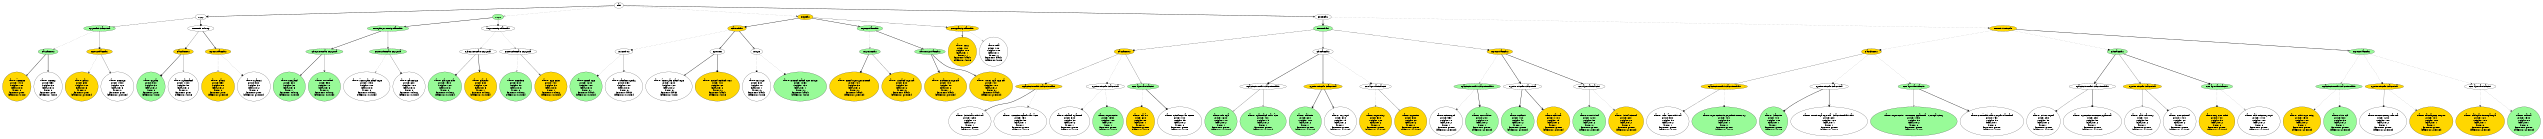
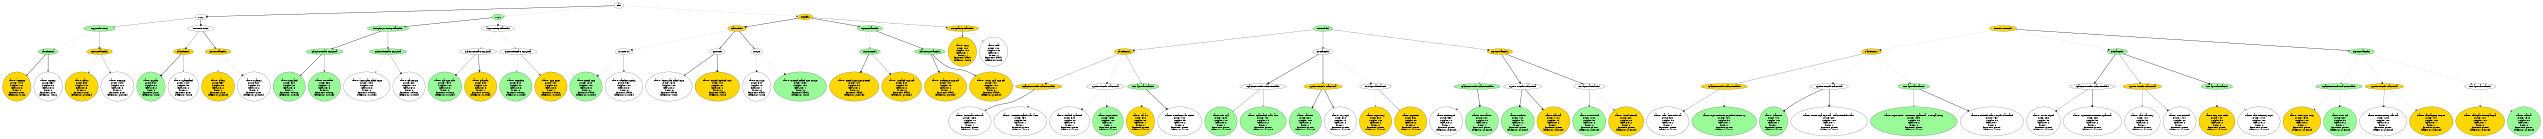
  digraph {
    node [fillcolor=white style=filled]
    edge [arrowhead=box style=dotted]
    n1 [label="Чай"]
    n2 [label="Пуэр"]
    n3 [fillcolor=palegreen label="Улун"]
    n4 [fillcolor=gold label="Черный"]
-   n5 [label="Зеленый"]
-   n6 [fillcolor=palegreen label="Крупный жасмина"]
-   n7 [label="Мелкий oolong"]
+   n6 [fillcolor=palegreen label="Крупный лист"]
+   n7 [label="Мелкий лист"]
    n8 [fillcolor=palegreen label="Полуферментированный"]
    n9 [label="Ферментированный"]
    n10 [fillcolor=gold label="Байховый"]
    n11 [fillcolor=palegreen label="Прессованный"]
    n12 [fillcolor=gold label="Экстрагированный"]
    n13 [fillcolor=palegreen label="Почковый"]
    n14 [fillcolor=gold label="Почки и листья"]
    n15 [fillcolor=palegreen label="Рассыпной"]
    n16 [fillcolor=gold label="Прессованный"]
    n17 [fillcolor=gold label="Рассыпной"]
    n18 [fillcolor=gold label="Прессованный"]
    n19 [fillcolor=gold label="\nname: Фэнцин\nprice: 1400\nweight: 100\nleafSize: 3\narom: 0\nferment: puer\nleafForm: loose"]
    n20 [label="\nname: Мэнку\nprice: 550\nweight: 30\nleafSize: 3\narom: 0\nferment: puer\nleafForm: loose"]
    n21 [fillcolor=gold label="\nname: Дали\nprice: 690\nweight: 100\nleafSize: 3\narom: 0\nferment: puer\nleafForm: pressed"]
    n22 [label="\nname: Тенчун\nprice: 1900\nweight: 120\nleafSize: 3\narom: 0\nferment: puer\nleafForm: pressed"]
    n23 [fillcolor=palegreen label="\nname: Булан\nprice: 900\nweight: 30\nleafSize: 2\narom: 0\nferment: puer\nleafForm: loose"]
    n24 [label="\nname: ГуанНань\nprice: 1000\nweight: 90\nleafSize: 2\narom: 0\nferment: puer\nleafForm: loose"]
    n25 [fillcolor=gold label="\nname: ДаЛи\nprice: 550\nweight: 80\nleafSize: 2\narom: 0\nferment: puer\nleafForm: pressed"]
    n26 [label="\nname: ГуанСи\nprice: 500\nweight: 30\nleafSize: 2\narom: 0\nferment: puer\nleafForm: pressed"]
    n27 [fillcolor=palegreen label="Сферическая скрутка"]
    n28 [fillcolor=palegreen label="Естественная скрутка"]
    n29 [label="Сферическая скрутка"]
    n30 [label="Естественная скрутка"]
    n31 [fillcolor=palegreen label="\nname: ТеГуань\nprice: 800\nweight: 30\nleafSize: 3\narom: 1\nferment: oolong\nleafForm: twisted"]
    n32 [fillcolor=palegreen label="\nname: Алишань\nprice: 950\nweight: 70\nleafSize: 3\narom: 0\nferment: oolong\nleafForm: twisted"]
    n33 [label="\nname: Фэн Хуан Дань Цун\nprice: 1450\nweight: 100\nleafSize: 3\narom: 0\nferment: oolong\nleafForm: twisted"]
    n34 [label="\nname: БаоДжун\nprice: 600\nweight: 100\nleafSize: 3\narom: 0\nferment: oolong\nleafForm: twisted"]
    n35 [fillcolor=palegreen label="\nname: Да Хун Пао\nprice: 1900\nweight: 120\nleafSize: 3\narom: 0\nferment: oolong\nleafForm: twisted"]
    n36 [fillcolor=gold label="\nname: БайХао\nprice: 880\nweight: 120\nleafSize: 3\narom: 1\nferment: oolong\nleafForm: twisted"]
    n37 [fillcolor=palegreen label="\nname: Пэнфен\nprice: 800\nweight: 50\nleafSize: 3\narom: 0\nferment: oolong\nleafForm: twisted"]
    n38 [fillcolor=gold label="\nname: Дун Дин\nprice: 400\nweight: 30\nleafSize: 3\narom: 1\nferment: oolong\nleafForm: twisted"]
    n39 [label="Листовой"]
    n40 [label="Брокен"]
    n41 [label="Чжун"]
    n42 [fillcolor=palegreen label="Кирпичный"]
    n43 [fillcolor=palegreen label="Таблетированный"]
    n44 [fillcolor=gold label="\nname: Тесс\nprice: 100\nweight: 100\nleafSize: 1\narom: 1\nferment: black\nleafForm: loose"]
    n45 [label="\nname: Ява\nprice: 100\nweight: 100\nleafSize: 1\narom: 1\nferment: black\nleafForm: loose"]
    n46 [fillcolor=palegreen label="\nname: Дянь Хун\nprice: 1200\nweight: 100\nleafSize: 3\narom: 0\nferment: black\nleafForm: twisted"]
    n47 [label="\nname: Таньян Гунфу\nprice: 850\nweight: 100\nleafSize: 3\narom: 0\nferment: black\nleafForm: twisted"]
    n48 [label="\nname: Фэн Хуан Дань Цун\nprice: 1600\nweight: 120\nleafSize: 2\narom: 0\nferment: black\nleafForm: loose"]
    n49 [fillcolor=gold label="\nname: Цзинь Цзюнь Мэй\nprice: 400\nweight: 60\nleafSize: 2\narom: 0\nferment: black\nleafForm: loose"]
    n50 [label="\nname: Ци хун\nprice: 300\nweight: 70\nleafSize: 1\narom: 0\nferment: black\nleafForm: loose"]
    n51 [fillcolor=palegreen label="\nname: Чжэнь Шань Сяо Чжун\nprice: 1850\nweight: 130\nleafSize: 1\narom: 0\nferment: black\nleafForm: loose"]
    n52 [fillcolor=gold label="\nname: Дянь Хун Сун Чжень\nprice: 700\nweight: 30\nleafSize: 2\narom: 0\nferment: black\nleafForm: pressed"]
    n53 [fillcolor=gold label="\nname: Уишань Хун Ча\nprice: 300\nweight: 30\nleafSize: 2\narom: 0\nferment: black\nleafForm: pressed"]
    n54 [fillcolor=gold label="\nname: Чжанпин Хун Ча\nprice: 400\nweight: 50\nleafSize: 2\narom: 1\nferment: black\nleafForm: pressed"]
    n55 [fillcolor=gold label="\nname: Моли Хуа Хун Ча\nprice: 700\nweight: 100\nleafSize: 2\narom: 0\nferment: black\nleafForm: pressed"]
    n56 [fillcolor=gold label="Рассыпной"]
    n57 [label="Связанный"]
    n58 [fillcolor=gold label="Прессованный"]
    n59 [fillcolor=gold label="Рассыпной"]
    n60 [fillcolor=palegreen label="Связанный"]
    n61 [fillcolor=palegreen label="Прессованный"]
    n62 [fillcolor=gold label="Традиционный жасминовый"]
    n63 [label="Сухие листья жасмина"]
    n64 [fillcolor=palegreen label="Без ароматизации"]
    n65 [label="Традиционный жасминовый"]
    n66 [fillcolor=gold label="Сухие листья жасмина"]
    n67 [label="Без ароматизации"]
    n68 [fillcolor=palegreen label="Традиционный жасминовый"]
    n69 [label="Сухие листья жасмина"]
    n70 [label="Без ароматизации"]
    n71 [label="\nname: Жичжао Люй Ча\nprice: 1250\nweight: 70\nleafSize: 2\narom: 1\nferment: green\nleafForm: loose"]
    n72 [label="\nname: Мэндин Шань Мао Фэн\nprice: 450\nweight: 50\nleafSize: 1\narom: 1\nferment: green\nleafForm: loose"]
    n73 [label="\nname: Люань Гуапянь\nprice: 300\nweight: 30\nleafSize: 2\narom: 1\nferment: green\nleafForm: loose"]
    n74 [fillcolor=palegreen label="\nname: Лун Цзин\nprice: 1350\nweight: 100\nleafSize: 1\narom: 1\nferment: green\nleafForm: loose"]
    n75 [fillcolor=gold label="\nname: Да Фо\nprice: 600\nweight: 80\nleafSize: 1\narom: 0\nferment: green\nleafForm: loose"]
    n76 [label="\nname: Синьян Мао Цзян\nprice: 400\nweight: 55\nleafSize: 2\narom: 0\nferment: green\nleafForm: loose"]
    n77 [fillcolor=palegreen label="\nname: Лю Хуа\nprice: 1600\nweight: 110\nleafSize: 2\narom: 1\nferment: green\nleafForm: twisted"]
    n78 [fillcolor=palegreen label="\nname: Хуаншань Мао Фэн\nprice: 400\nweight: 75\nleafSize: 2\narom: 1\nferment: green\nleafForm: twisted"]
    n79 [fillcolor=palegreen label="\nname: Тайпин\nprice: 600\nweight: 100\nleafSize: 2\narom: 1\nferment: green\nleafForm: twisted"]
    n80 [label="\nname: Хоу Куй\nprice: 300\nweight: 15\nleafSize: 2\narom: 1\nferment: green\nleafForm: twisted"]
    n81 [fillcolor=gold label="\nname: Лун Чжу\nprice: 500\nweight: 120\nleafSize: 2\narom: 0\nferment: green\nleafForm: twisted"]
    n82 [fillcolor=gold label="\nname: Дунтин\nprice: 330\nweight: 60\nleafSize: 2\narom: 0\nferment: green\nleafForm: twisted"]
    n83 [label="\nname: Билочунь\nprice: 950\nweight: 70\nleafSize: 2\narom: 1\nferment: green\nleafForm: pressed"]
    n84 [fillcolor=palegreen label="\nname: Гэммайтя\nprice: 200\nweight: 10\nleafSize: 2\narom: 1\nferment: green\nleafForm: pressed"]
    n85 [fillcolor=palegreen label="\nname: Аньцзи\nprice: 400\nweight: 40\nleafSize: 2\narom: 1\nferment: green\nleafForm: pressed"]
    n86 [fillcolor=gold label="\nname: Бай Ча\nprice: 1100\nweight: 75\nleafSize: 2\narom: 1\nferment: green\nleafForm: pressed"]
    n87 [fillcolor=palegreen label="\nname: Моли Йнь\nprice: 1200\nweight: 50\nleafSize: 2\narom: 0\nferment: green\nleafForm: pressed"]
    n88 [fillcolor=gold label="\nname: Йинь Чжень\nprice: 600\nweight: 20\nleafSize: 2\narom: 0\nferment: green\nleafForm: pressed"]
    n89 [fillcolor=gold label="Традиционный жасминовый"]
    n90 [label="Сухие листья жасмина"]
    n91 [fillcolor=palegreen label="Без ароматизации"]
    n92 [label="Традиционный жасминовый"]
    n93 [fillcolor=gold label="Сухие листья жасмина"]
    n94 [fillcolor=palegreen label="Без ароматизации"]
    n95 [fillcolor=palegreen label="Традиционный жасминовый"]
    n96 [fillcolor=gold label="Сухие листья жасмина"]
    n97 [label="Без ароматизации"]
    n98 [label="\nname: Мао Фэн Люй Ча\nprice: 500\nweight: 50\nleafSize: 2\narom: 1\nferment: green\nleafForm: loose"]
    n99 [fillcolor=palegreen label="\nname: Лун Цзин из деревни Лонг Ву\nprice: 400\nweight: 30\nleafSize: 1\narom: 1\nferment: green\nleafForm: loose"]
    n100 [fillcolor=palegreen label="\nname: Жасмин\nprice: 700\nweight: 100\nleafSize: 1\narom: 1\nferment: green\nleafForm: loose"]
    n101 [label="\nname: Моли Хуа Хун Ча «Жасминовый чай»\nprice: 600\nweight: 120\nleafSize: 1\narom: 1\nferment: green\nleafForm: loose"]
    n102 [fillcolor=palegreen label="\nname: Лун Цзин «Колодец Дракона» с озера Сиху\nprice: 1450\nweight: 50\nleafSize: 2\narom: 0\nferment: green\nleafForm: loose"]
    n103 [label="\nname: Зелёный чай с горы Лаошань\nprice: 750\nweight: 50\nleafSize: 1\narom: 0\nferment: green\nleafForm: loose"]
    n104 [label="\nname: Би Ло Чунь\nprice: 250\nweight: 50\nleafSize: 2\narom: 1\nferment: green\nleafForm: twisted"]
    n105 [label="\nname: Лунцзин Колодец дракона\nprice: 250\nweight: 50\nleafSize: 2\narom: 1\nferment: green\nleafForm: twisted"]
    n106 [label="\nname: Бай Мао Хоу\nprice: 700\nweight: 50\nleafSize: 2\narom: 1\nferment: green\nleafForm: twisted"]
    n107 [label="\nname: Сян Чжень\nprice: 1400\nweight: 60\nleafSize: 2\narom: 1\nferment: green\nleafForm: twisted"]
    n108 [fillcolor=gold label="\nname: Шу Сян Люй\nprice: 700\nweight: 50\nleafSize: 2\narom: 0\nferment: green\nleafForm: twisted"]
    n109 [label="\nname: Тай Пин Хоу Куй\nprice: 1400\nweight: 100\nleafSize: 2\narom: 0\nferment: green\nleafForm: twisted"]
    n110 [fillcolor=gold label="\nname: Люй Лун Чжу\nprice: 1500\nweight: 100\nleafSize: 2\narom: 1\nferment: green\nleafForm: pressed"]
    n111 [fillcolor=palegreen label="\nname: Йин Сы\nprice: 500\nweight: 30\nleafSize: 2\narom: 1\nferment: green\nleafForm: pressed"]
    n112 [label="\nname: Шен Мэнку Мао Ча\nprice: 1200\nweight: 100\nleafSize: 2\narom: 1\nferment: green\nleafForm: pressed"]
    n113 [fillcolor=gold label="\nname: Ганпаудер Порох\nprice: 100\nweight: 100\nleafSize: 1\narom: 1\nferment: green\nleafForm: pressed"]
    n114 [fillcolor=gold label="\nname: Завтрак императора\nprice: 120\nweight: 100\nleafSize: 1\narom: 0\nferment: green\nleafForm: pressed"]
    n115 [fillcolor=palegreen label="\nname: Матча\nprice: 1500\nweight: 80\nleafSize: 1\narom: 0\nferment: green\nleafForm: pressed"]
-   n1 -> n2 [arrowhead=vee style=bold]
+   n1 -> n2 [style=bold]
    n1 -> n3 [arrowhead=onormal]
    n1 -> n4 [arrowhead=vee]
-   n1 -> n5 [arrowhead=onormal style=bold]
    n2 -> n6 [arrowhead=onormal style=solid]
    n2 -> n7 [style=bold]
    n3 -> n8 [arrowhead=onormal style=bold]
    n3 -> n9 [style=solid]
    n4 -> n10 [style=bold]
    n4 -> n11 [arrowhead=onormal style=bold]
    n4 -> n12 [arrowhead=vee style=solid]
-   n5 -> n13 [arrowhead=vee style=bold]
-   n5 -> n14 [arrowhead=vee]
    n6 -> n15 [arrowhead=onormal]
    n6 -> n16 [style=solid]
    n7 -> n17 [style=solid]
    n7 -> n18 [arrowhead=onormal style=bold]
    n8 -> n27 [arrowhead=onormal style=bold]
    n8 -> n28 [arrowhead=vee style=solid]
    n9 -> n29 [arrowhead=onormal]
    n9 -> n30 [arrowhead=onormal]
    n10 -> n39
    n10 -> n40 [arrowhead=onormal style=bold]
    n10 -> n41 [arrowhead=onormal style=bold]
    n11 -> n42 [arrowhead=onormal]
    n11 -> n43 [arrowhead=onormal style=bold]
    n12 -> n44 [arrowhead=onormal style=bold]
    n12 -> n45 [arrowhead=onormal]
    n13 -> n56 [style=solid]
    n13 -> n57 [arrowhead=vee style=solid]
    n13 -> n58 [style=solid]
    n14 -> n59
    n14 -> n60
    n14 -> n61 [arrowhead=onormal style=bold]
    n15 -> n19 [arrowhead=onormal style=bold]
    n15 -> n20 [arrowhead=onormal style=bold]
    n16 -> n21 [arrowhead=vee]
    n16 -> n22 [arrowhead=vee style=solid]
    n17 -> n23 [style=bold]
    n17 -> n24 [arrowhead=onormal style=solid]
    n18 -> n25 [arrowhead=onormal]
    n18 -> n26
    n27 -> n31 [arrowhead=onormal style=bold]
    n27 -> n32 [arrowhead=vee style=solid]
    n28 -> n33 [arrowhead=onormal]
    n28 -> n34 [style=solid]
    n29 -> n35 [style=solid]
    n29 -> n36 [arrowhead=vee style=bold]
    n30 -> n37 [arrowhead=onormal]
    n30 -> n38 [arrowhead=vee style=solid]
    n39 -> n46
    n39 -> n47 [arrowhead=vee style=solid]
    n40 -> n48 [arrowhead=onormal style=bold]
    n40 -> n49 [style=bold]
    n41 -> n50
    n41 -> n51
    n42 -> n52 [style=bold]
    n42 -> n53 [style=solid]
    n43 -> n54 [arrowhead=vee style=bold]
    n43 -> n55 [arrowhead=onormal style=bold]
    n56 -> n62 [style=solid]
    n56 -> n63
    n56 -> n64 [arrowhead=onormal style=solid]
    n57 -> n65 [style=bold]
    n57 -> n66 [arrowhead=onormal style=bold]
    n57 -> n67
    n58 -> n68 [arrowhead=onormal]
    n58 -> n69 [arrowhead=vee style=bold]
    n58 -> n70 [arrowhead=onormal style=bold]
    n59 -> n89 [arrowhead=onormal style=solid]
    n59 -> n90
    n59 -> n91 [arrowhead=vee]
    n60 -> n92 [arrowhead=vee style=bold]
    n60 -> n93 [arrowhead=vee style=solid]
    n60 -> n94 [style=bold]
    n61 -> n95 [arrowhead=onormal]
    n61 -> n96
    n61 -> n97 [arrowhead=vee]
    n62 -> n71 [arrowhead=onormal style=bold]
    n62 -> n72 [arrowhead=vee]
    n63 -> n73
    n63 -> n74
    n64 -> n75
    n64 -> n76 [style=bold]
    n65 -> n77 [arrowhead=onormal style=solid]
    n65 -> n78 [arrowhead=onormal style=solid]
    n66 -> n79 [arrowhead=vee style=bold]
    n66 -> n80 [arrowhead=onormal style=bold]
    n67 -> n81 [arrowhead=onormal]
    n67 -> n82 [arrowhead=onormal style=solid]
    n68 -> n83 [arrowhead=vee]
    n68 -> n84 [arrowhead=vee style=bold]
    n69 -> n85 [style=bold]
    n69 -> n86 [arrowhead=vee style=bold]
    n70 -> n87 [arrowhead=vee style=solid]
    n70 -> n88 [arrowhead=vee]
    n89 -> n98 [style=solid]
    n89 -> n99
    n90 -> n100 [style=bold]
    n90 -> n101 [arrowhead=vee style=bold]
    n91 -> n102 [arrowhead=onormal style=solid]
    n91 -> n103 [arrowhead=vee style=bold]
    n92 -> n104 [style=solid]
    n92 -> n105 [style=bold]
    n93 -> n106 [arrowhead=onormal style=solid]
    n93 -> n107 [style=solid]
    n94 -> n108
    n94 -> n109 [arrowhead=onormal]
    n95 -> n110 [arrowhead=vee]
    n95 -> n111
    n96 -> n112 [style=solid]
    n96 -> n113 [arrowhead=vee]
    n97 -> n114 [arrowhead=vee]
    n97 -> n115 [arrowhead=vee]
  }
